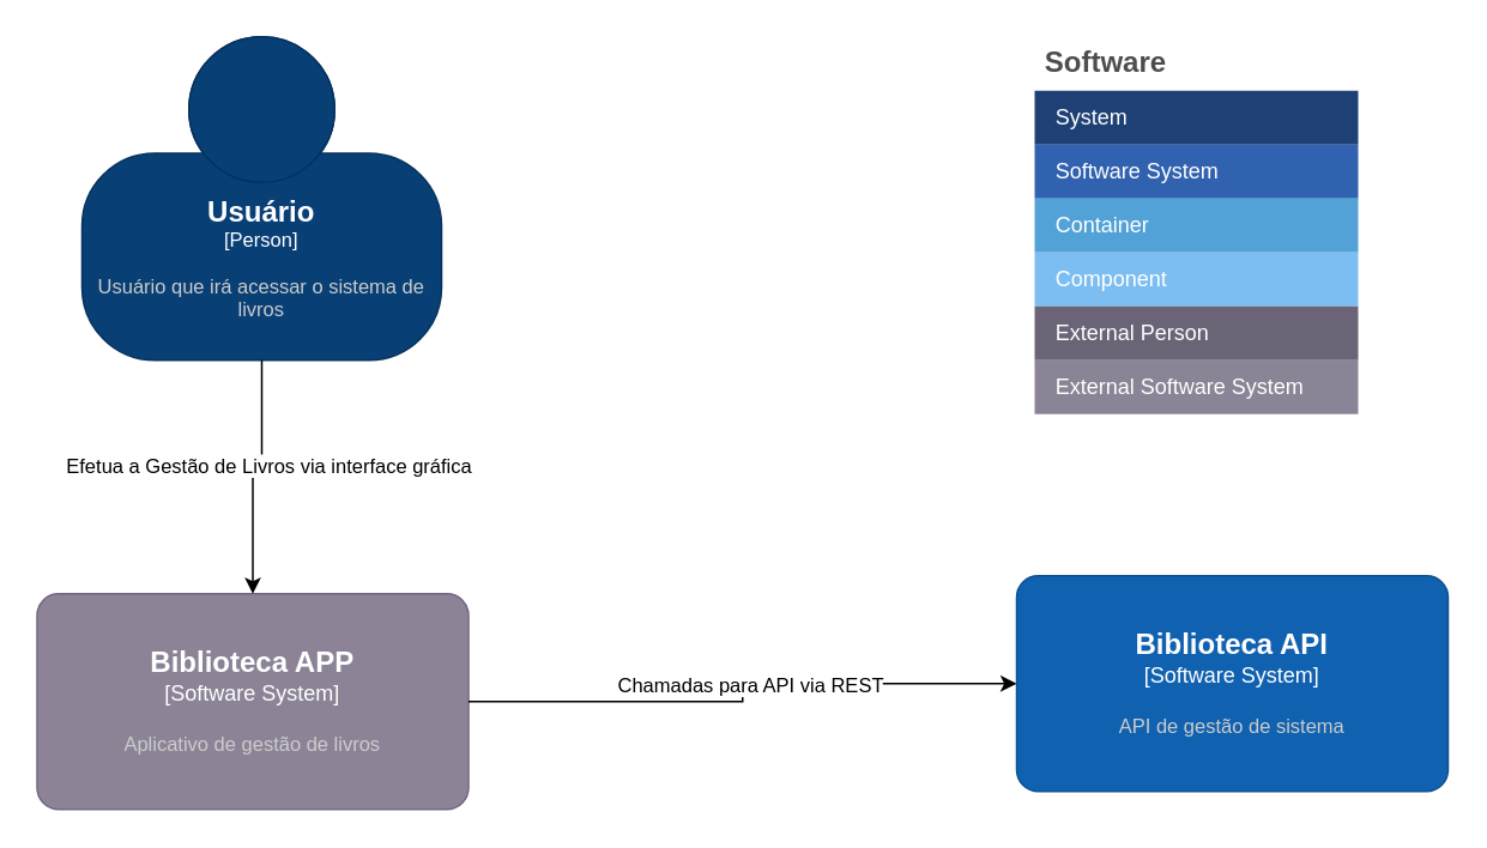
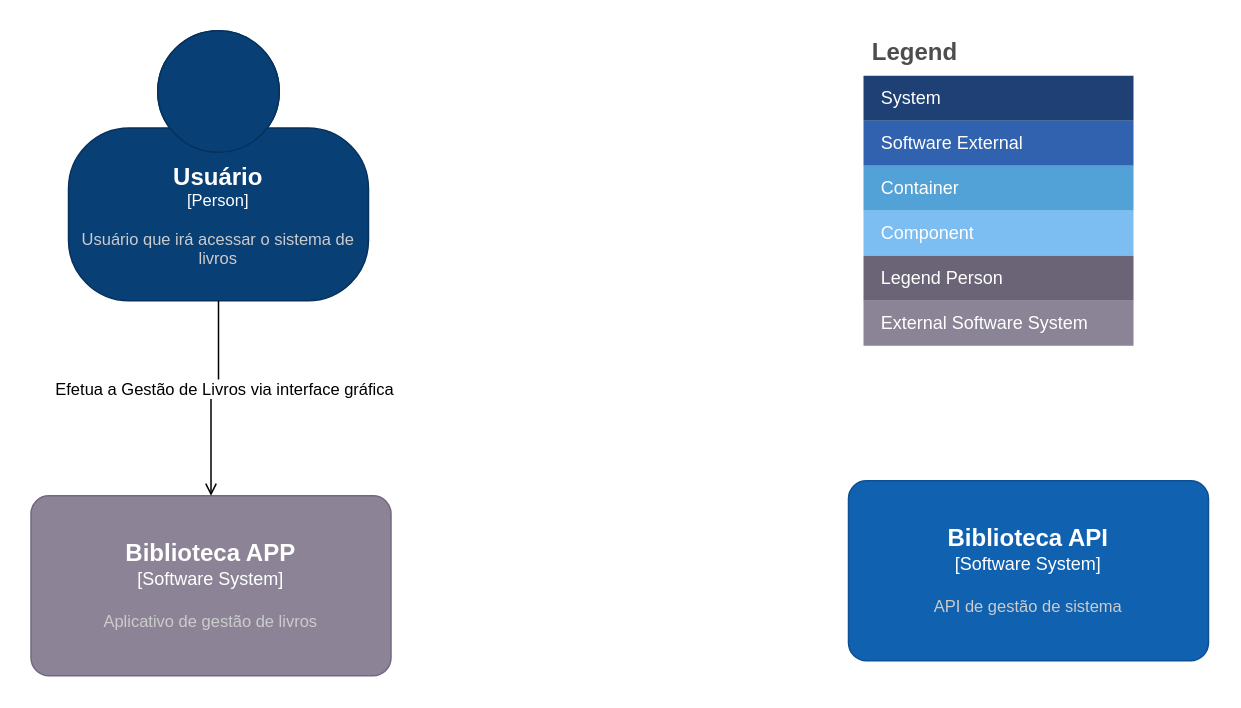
  <mxCell id="0" />
  <mxCell id="1" parent="0" />
- <mxCell id="2" value="Software" style="shape=table;startSize=30;container=1;collapsible=0;childLayout=tableLayout;fontSize=16;align=left;verticalAlign=top;fillColor=none;strokeColor=none;fontColor=#4D4D4D;fontStyle=1;spacingLeft=6;spacing=0;resizable=0;" vertex="1" parent="1"><mxGeometry x="575" y="20" width="180" height="210" as="geometry" /></mxCell>
+ <mxCell id="2" value="Legend" style="shape=table;startSize=30;container=1;collapsible=0;childLayout=tableLayout;fontSize=16;align=left;verticalAlign=top;fillColor=none;strokeColor=none;fontColor=#4D4D4D;fontStyle=1;spacingLeft=6;spacing=0;resizable=0;" vertex="1" parent="1"><mxGeometry x="575" y="20" width="180" height="210" as="geometry" /></mxCell>
  <mxCell id="3" value="" style="shape=tableRow;horizontal=0;startSize=0;swimlaneHead=0;swimlaneBody=0;strokeColor=inherit;top=0;left=0;bottom=0;right=0;collapsible=0;dropTarget=0;fillColor=none;points=[[0,0.5],[1,0.5]];portConstraint=eastwest;fontSize=12;" vertex="1" parent="2"><mxGeometry y="30" width="180" height="30" as="geometry" /></mxCell>
  <mxCell id="4" value="System" style="shape=partialRectangle;html=1;whiteSpace=wrap;connectable=0;strokeColor=inherit;overflow=hidden;fillColor=#1E4074;top=0;left=0;bottom=0;right=0;pointerEvents=1;fontSize=12;align=left;fontColor=#FFFFFF;gradientColor=none;spacingLeft=10;spacingRight=4;" vertex="1" parent="3"><mxGeometry width="180" height="30" as="geometry"><mxRectangle width="180" height="30" as="alternateBounds" /></mxGeometry></mxCell>
  <mxCell id="5" value="" style="shape=tableRow;horizontal=0;startSize=0;swimlaneHead=0;swimlaneBody=0;strokeColor=inherit;top=0;left=0;bottom=0;right=0;collapsible=0;dropTarget=0;fillColor=none;points=[[0,0.5],[1,0.5]];portConstraint=eastwest;fontSize=12;" vertex="1" parent="2"><mxGeometry y="60" width="180" height="30" as="geometry" /></mxCell>
- <mxCell id="6" value="Software System" style="shape=partialRectangle;html=1;whiteSpace=wrap;connectable=0;strokeColor=inherit;overflow=hidden;fillColor=#3162AF;top=0;left=0;bottom=0;right=0;pointerEvents=1;fontSize=12;align=left;fontColor=#FFFFFF;gradientColor=none;spacingLeft=10;spacingRight=4;" vertex="1" parent="5"><mxGeometry width="180" height="30" as="geometry"><mxRectangle width="180" height="30" as="alternateBounds" /></mxGeometry></mxCell>
+ <mxCell id="6" value="Software External" style="shape=partialRectangle;html=1;whiteSpace=wrap;connectable=0;strokeColor=inherit;overflow=hidden;fillColor=#3162AF;top=0;left=0;bottom=0;right=0;pointerEvents=1;fontSize=12;align=left;fontColor=#FFFFFF;gradientColor=none;spacingLeft=10;spacingRight=4;" vertex="1" parent="5"><mxGeometry width="180" height="30" as="geometry"><mxRectangle width="180" height="30" as="alternateBounds" /></mxGeometry></mxCell>
  <mxCell id="7" value="" style="shape=tableRow;horizontal=0;startSize=0;swimlaneHead=0;swimlaneBody=0;strokeColor=inherit;top=0;left=0;bottom=0;right=0;collapsible=0;dropTarget=0;fillColor=none;points=[[0,0.5],[1,0.5]];portConstraint=eastwest;fontSize=12;" vertex="1" parent="2"><mxGeometry y="90" width="180" height="30" as="geometry" /></mxCell>
  <mxCell id="8" value="Container" style="shape=partialRectangle;html=1;whiteSpace=wrap;connectable=0;strokeColor=inherit;overflow=hidden;fillColor=#52a2d8;top=0;left=0;bottom=0;right=0;pointerEvents=1;fontSize=12;align=left;fontColor=#FFFFFF;gradientColor=none;spacingLeft=10;spacingRight=4;" vertex="1" parent="7"><mxGeometry width="180" height="30" as="geometry"><mxRectangle width="180" height="30" as="alternateBounds" /></mxGeometry></mxCell>
  <mxCell id="9" value="" style="shape=tableRow;horizontal=0;startSize=0;swimlaneHead=0;swimlaneBody=0;strokeColor=inherit;top=0;left=0;bottom=0;right=0;collapsible=0;dropTarget=0;fillColor=none;points=[[0,0.5],[1,0.5]];portConstraint=eastwest;fontSize=12;" vertex="1" parent="2"><mxGeometry y="120" width="180" height="30" as="geometry" /></mxCell>
  <mxCell id="10" value="Component" style="shape=partialRectangle;html=1;whiteSpace=wrap;connectable=0;strokeColor=inherit;overflow=hidden;fillColor=#7dbef2;top=0;left=0;bottom=0;right=0;pointerEvents=1;fontSize=12;align=left;fontColor=#FFFFFF;gradientColor=none;spacingLeft=10;spacingRight=4;" vertex="1" parent="9"><mxGeometry width="180" height="30" as="geometry"><mxRectangle width="180" height="30" as="alternateBounds" /></mxGeometry></mxCell>
  <mxCell id="11" value="" style="shape=tableRow;horizontal=0;startSize=0;swimlaneHead=0;swimlaneBody=0;strokeColor=inherit;top=0;left=0;bottom=0;right=0;collapsible=0;dropTarget=0;fillColor=none;points=[[0,0.5],[1,0.5]];portConstraint=eastwest;fontSize=12;" vertex="1" parent="2"><mxGeometry y="150" width="180" height="30" as="geometry" /></mxCell>
- <mxCell id="12" value="External Person" style="shape=partialRectangle;html=1;whiteSpace=wrap;connectable=0;strokeColor=inherit;overflow=hidden;fillColor=#6b6477;top=0;left=0;bottom=0;right=0;pointerEvents=1;fontSize=12;align=left;fontColor=#FFFFFF;gradientColor=none;spacingLeft=10;spacingRight=4;" vertex="1" parent="11"><mxGeometry width="180" height="30" as="geometry"><mxRectangle width="180" height="30" as="alternateBounds" /></mxGeometry></mxCell>
+ <mxCell id="12" value="Legend Person" style="shape=partialRectangle;html=1;whiteSpace=wrap;connectable=0;strokeColor=inherit;overflow=hidden;fillColor=#6b6477;top=0;left=0;bottom=0;right=0;pointerEvents=1;fontSize=12;align=left;fontColor=#FFFFFF;gradientColor=none;spacingLeft=10;spacingRight=4;" vertex="1" parent="11"><mxGeometry width="180" height="30" as="geometry"><mxRectangle width="180" height="30" as="alternateBounds" /></mxGeometry></mxCell>
  <mxCell id="13" value="" style="shape=tableRow;horizontal=0;startSize=0;swimlaneHead=0;swimlaneBody=0;strokeColor=inherit;top=0;left=0;bottom=0;right=0;collapsible=0;dropTarget=0;fillColor=none;points=[[0,0.5],[1,0.5]];portConstraint=eastwest;fontSize=12;" vertex="1" parent="2"><mxGeometry y="180" width="180" height="30" as="geometry" /></mxCell>
  <mxCell id="14" value="External Software System" style="shape=partialRectangle;html=1;whiteSpace=wrap;connectable=0;strokeColor=inherit;overflow=hidden;fillColor=#8b8496;top=0;left=0;bottom=0;right=0;pointerEvents=1;fontSize=12;align=left;fontColor=#FFFFFF;gradientColor=none;spacingLeft=10;spacingRight=4;" vertex="1" parent="13"><mxGeometry width="180" height="30" as="geometry"><mxRectangle width="180" height="30" as="alternateBounds" /></mxGeometry></mxCell>
  <mxCell id="15" value="&lt;font style=&quot;font-size: 16px&quot;&gt;&lt;b&gt;Usuário&lt;/b&gt;&lt;/font&gt;&lt;div&gt;[Person]&lt;/div&gt;&lt;br&gt;&lt;div&gt;&lt;font style=&quot;font-size: 11px&quot;&gt;&lt;font color=&quot;#cccccc&quot;&gt;Usuário que irá acessar o sistema de livros&lt;/font&gt;&lt;/div&gt;" style="html=1;fontSize=11;dashed=0;whiteSpace=wrap;fillColor=#083F75;strokeColor=#06315C;fontColor=#ffffff;shape=mxgraph.c4.person2;align=center;metaEdit=1;points=[[0.5,0,0],[1,0.5,0],[1,0.75,0],[0.75,1,0],[0.5,1,0],[0.25,1,0],[0,0.75,0],[0,0.5,0]];resizable=0;" vertex="1" parent="1"><mxGeometry x="45" y="20" width="200" height="180" as="geometry" /></mxCell>
  <mxCell id="16" value="&lt;font style=&quot;font-size: 16px&quot;&gt;&lt;b&gt;Biblioteca API&lt;/b&gt;&lt;/font&gt;&lt;div&gt;[Software System]&lt;/div&gt;&lt;br&gt;&lt;div&gt;&lt;font style=&quot;font-size: 11px&quot;&gt;&lt;font color=&quot;#cccccc&quot;&gt;API de gestão de sistema&lt;/font&gt;&lt;/div&gt;" style="rounded=1;whiteSpace=wrap;html=1;labelBackgroundColor=none;fillColor=#1061B0;fontColor=#ffffff;align=center;arcSize=10;strokeColor=#0D5091;metaEdit=1;resizable=0;points=[[0.25,0,0],[0.5,0,0],[0.75,0,0],[1,0.25,0],[1,0.5,0],[1,0.75,0],[0.75,1,0],[0.5,1,0],[0.25,1,0],[0,0.75,0],[0,0.5,0],[0,0.25,0]];" vertex="1" parent="1"><mxGeometry x="565" y="320" width="240" height="120" as="geometry" /></mxCell>
  <mxCell id="17" value="&lt;font style=&quot;font-size: 16px&quot;&gt;&lt;b&gt;Biblioteca APP&lt;/b&gt;&lt;/font&gt;&lt;div&gt;[Software System]&lt;/div&gt;&lt;br&gt;&lt;div&gt;&lt;font style=&quot;font-size: 11px&quot;&gt;&lt;font color=&quot;#cccccc&quot;&gt;Aplicativo de gestão de livros&lt;/font&gt;&lt;/div&gt;" style="rounded=1;whiteSpace=wrap;html=1;labelBackgroundColor=none;fillColor=#8C8496;fontColor=#ffffff;align=center;arcSize=10;strokeColor=#736782;metaEdit=1;resizable=0;points=[[0.25,0,0],[0.5,0,0],[0.75,0,0],[1,0.25,0],[1,0.5,0],[1,0.75,0],[0.75,1,0],[0.5,1,0],[0.25,1,0],[0,0.75,0],[0,0.5,0],[0,0.25,0]];" vertex="1" parent="1"><mxGeometry x="20" y="330" width="240" height="120" as="geometry" /></mxCell>
- <mxCell id="18" style="edgeStyle=orthogonalEdgeStyle;rounded=0;orthogonalLoop=1;jettySize=auto;html=1;entryX=0.5;entryY=0;entryDx=0;entryDy=0;entryPerimeter=0;" edge="1" parent="1" source="15" target="17"><mxGeometry relative="1" as="geometry" /></mxCell>
+ <mxCell id="18" style="edgeStyle=orthogonalEdgeStyle;rounded=0;orthogonalLoop=1;jettySize=auto;html=1;entryX=0.5;entryY=0;entryDx=0;entryDy=0;entryPerimeter=0;endArrow=open;" edge="1" parent="1" source="15" target="17"><mxGeometry relative="1" as="geometry" /></mxCell>
  <mxCell id="19" value="Efetua a Gestão de Livros via interface gráfica" style="edgeLabel;html=1;align=center;verticalAlign=middle;resizable=0;points=[];" vertex="1" connectable="0" parent="18"><mxGeometry x="-0.14" y="3" relative="1" as="geometry"><mxPoint as="offset" /></mxGeometry></mxCell>
- <mxCell id="20" style="edgeStyle=orthogonalEdgeStyle;rounded=0;orthogonalLoop=1;jettySize=auto;html=1;entryX=0;entryY=0.5;entryDx=0;entryDy=0;entryPerimeter=0;" edge="1" parent="1" source="17" target="16"><mxGeometry relative="1" as="geometry" /></mxCell>
- <mxCell id="21" value="Chamadas para API via REST" style="edgeLabel;html=1;align=center;verticalAlign=middle;resizable=0;points=[];" vertex="1" connectable="0" parent="20"><mxGeometry x="-0.333" y="-1" relative="1" as="geometry"><mxPoint x="51" y="-11" as="offset" /></mxGeometry></mxCell>
